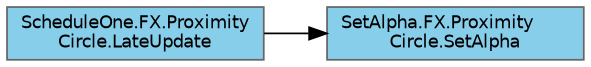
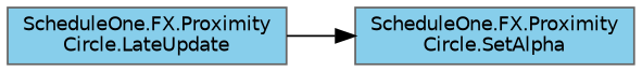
  digraph {
    rankdir=LR
    node [fillcolor=skyblue fontname=Helvetica fontsize=10 shape=box style=filled]
    n1 [color=gray40 fontcolor=black height=0.2 label="ScheduleOne.FX.Proximity\lCircle.LateUpdate" width=0.4]
-   n2 [color=grey40 height=0.2 label="SetAlpha.FX.Proximity\lCircle.SetAlpha" width=0.4]
+   n2 [color=grey40 height=0.2 label="ScheduleOne.FX.Proximity\lCircle.SetAlpha" width=0.4]
    n1 -> n2 [color=black fontname=Helvetica fontsize=10 labelfontname=Helvetica labelfontsize=10 style=solid]
  }
